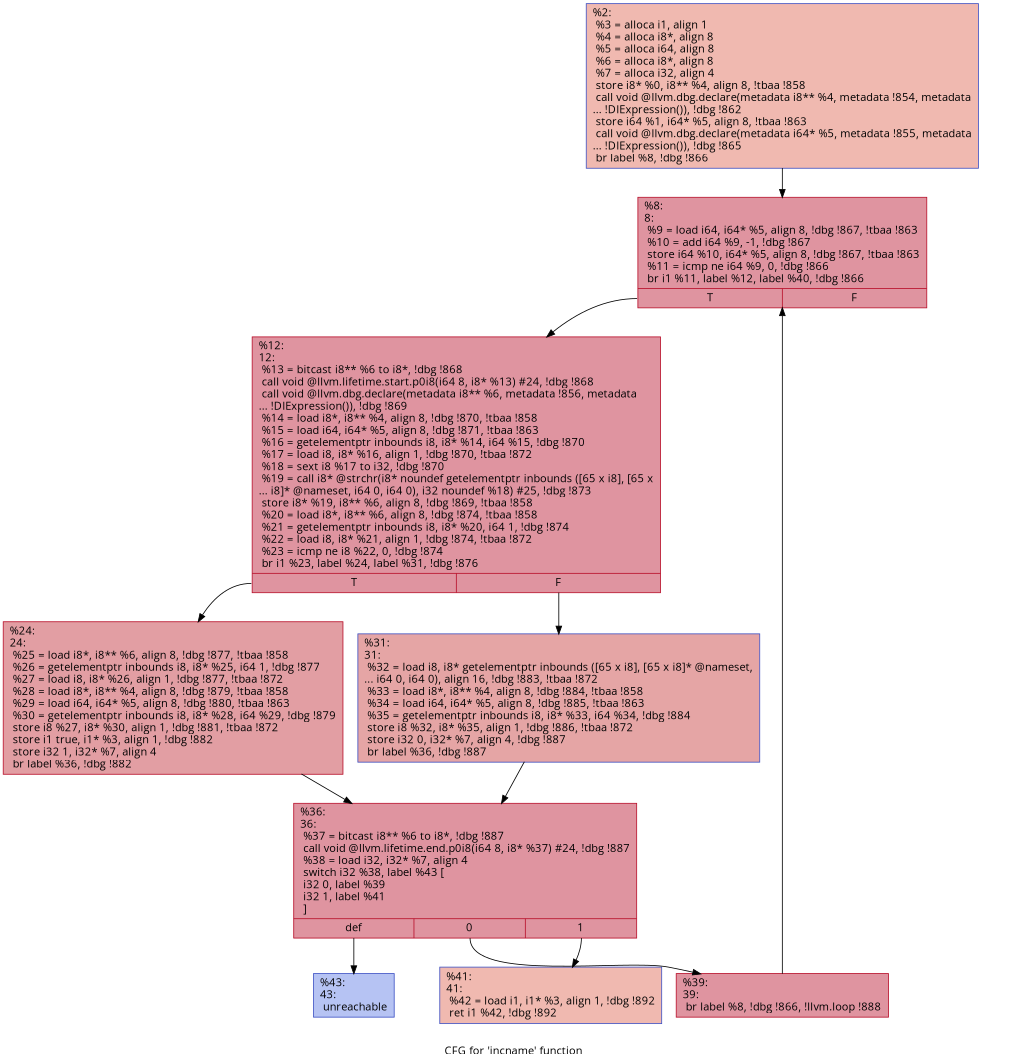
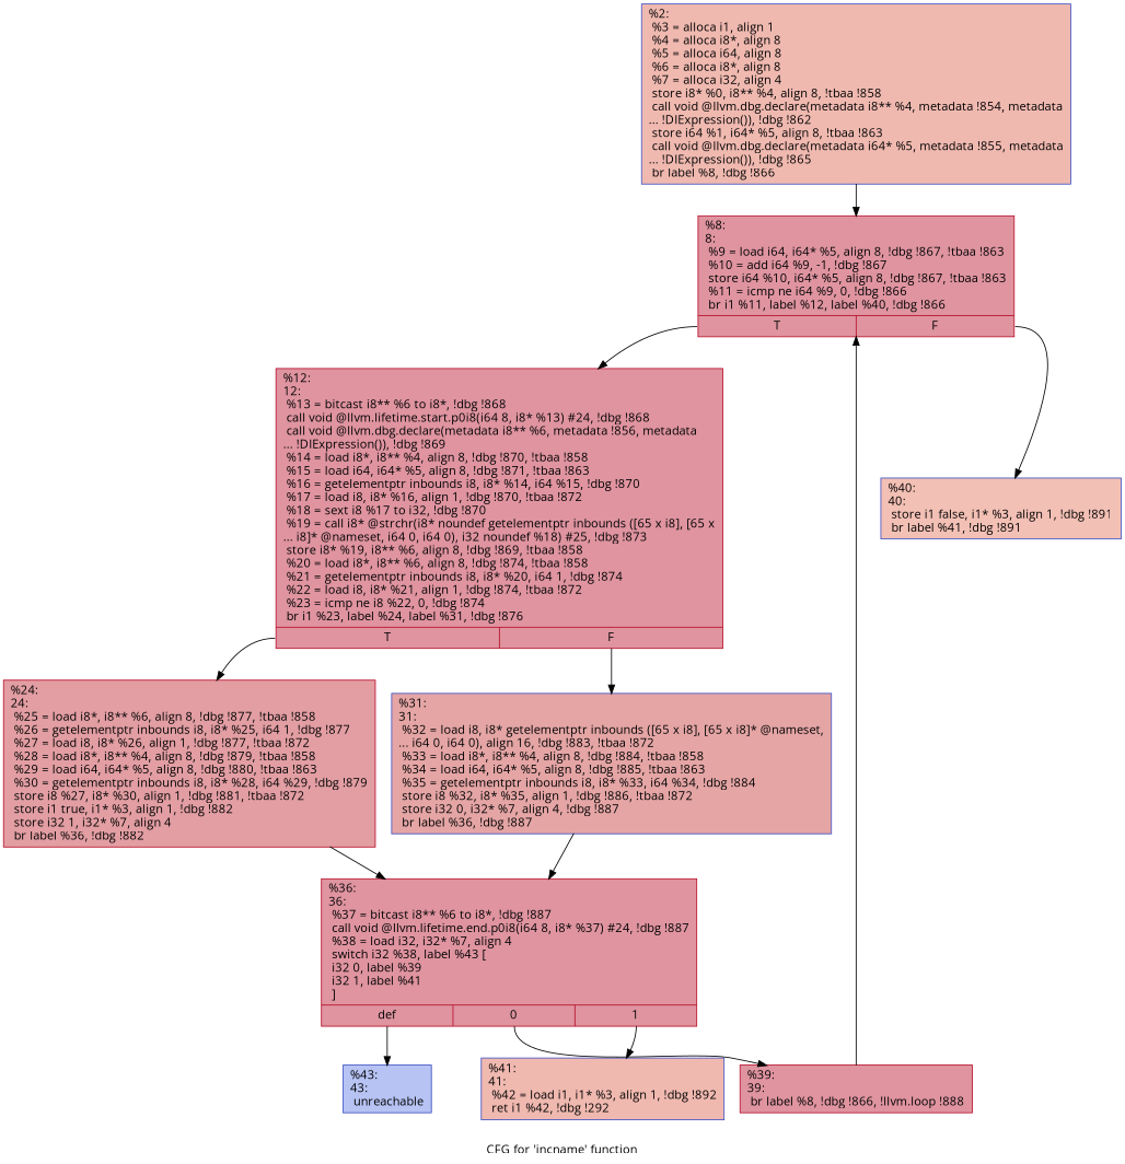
  digraph {
    fontname="Open Sans"
    label="CFG for 'incname' function"
    node [color="#3d50c3ff" fillcolor="#b70d2870" fontname="Open Sans" shape=record style=filled]
    edge [fontname="Open Sans"]
    n1 [fillcolor="#de614d70" label="{%2:\l  %3 = alloca i1, align 1\l  %4 = alloca i8*, align 8\l  %5 = alloca i64, align 8\l  %6 = alloca i8*, align 8\l  %7 = alloca i32, align 4\l  store i8* %0, i8** %4, align 8, !tbaa !858\l  call void @llvm.dbg.declare(metadata i8** %4, metadata !854, metadata\l... !DIExpression()), !dbg !862\l  store i64 %1, i64* %5, align 8, !tbaa !863\l  call void @llvm.dbg.declare(metadata i64* %5, metadata !855, metadata\l... !DIExpression()), !dbg !865\l  br label %8, !dbg !866\l}"]
    n2 [color="#b70d28ff" label="{%8:\l8:                                                \l  %9 = load i64, i64* %5, align 8, !dbg !867, !tbaa !863\l  %10 = add i64 %9, -1, !dbg !867\l  store i64 %10, i64* %5, align 8, !dbg !867, !tbaa !863\l  %11 = icmp ne i64 %9, 0, !dbg !866\l  br i1 %11, label %12, label %40, !dbg !866\l|{<s0>T|<s1>F}}"]
    n3 [color="#b70d28ff" label="{%12:\l12:                                               \l  %13 = bitcast i8** %6 to i8*, !dbg !868\l  call void @llvm.lifetime.start.p0i8(i64 8, i8* %13) #24, !dbg !868\l  call void @llvm.dbg.declare(metadata i8** %6, metadata !856, metadata\l... !DIExpression()), !dbg !869\l  %14 = load i8*, i8** %4, align 8, !dbg !870, !tbaa !858\l  %15 = load i64, i64* %5, align 8, !dbg !871, !tbaa !863\l  %16 = getelementptr inbounds i8, i8* %14, i64 %15, !dbg !870\l  %17 = load i8, i8* %16, align 1, !dbg !870, !tbaa !872\l  %18 = sext i8 %17 to i32, !dbg !870\l  %19 = call i8* @strchr(i8* noundef getelementptr inbounds ([65 x i8], [65 x\l... i8]* @nameset, i64 0, i64 0), i32 noundef %18) #25, !dbg !873\l  store i8* %19, i8** %6, align 8, !dbg !869, !tbaa !858\l  %20 = load i8*, i8** %6, align 8, !dbg !874, !tbaa !858\l  %21 = getelementptr inbounds i8, i8* %20, i64 1, !dbg !874\l  %22 = load i8, i8* %21, align 1, !dbg !874, !tbaa !872\l  %23 = icmp ne i8 %22, 0, !dbg !874\l  br i1 %23, label %24, label %31, !dbg !876\l|{<s0>T|<s1>F}}"]
+   n4 [fillcolor="#e5705870" label="{%40:\l40:                                               \l  store i1 false, i1* %3, align 1, !dbg !891\l  br label %41, !dbg !891\l}"]
    n5 [color="#b70d28ff" fillcolor="#be242e70" label="{%24:\l24:                                               \l  %25 = load i8*, i8** %6, align 8, !dbg !877, !tbaa !858\l  %26 = getelementptr inbounds i8, i8* %25, i64 1, !dbg !877\l  %27 = load i8, i8* %26, align 1, !dbg !877, !tbaa !872\l  %28 = load i8*, i8** %4, align 8, !dbg !879, !tbaa !858\l  %29 = load i64, i64* %5, align 8, !dbg !880, !tbaa !863\l  %30 = getelementptr inbounds i8, i8* %28, i64 %29, !dbg !879\l  store i8 %27, i8* %30, align 1, !dbg !881, !tbaa !872\l  store i1 true, i1* %3, align 1, !dbg !882\l  store i32 1, i32* %7, align 4\l  br label %36, !dbg !882\l}"]
    n6 [fillcolor="#c5333470" label="{%31:\l31:                                               \l  %32 = load i8, i8* getelementptr inbounds ([65 x i8], [65 x i8]* @nameset,\l... i64 0, i64 0), align 16, !dbg !883, !tbaa !872\l  %33 = load i8*, i8** %4, align 8, !dbg !884, !tbaa !858\l  %34 = load i64, i64* %5, align 8, !dbg !885, !tbaa !863\l  %35 = getelementptr inbounds i8, i8* %33, i64 %34, !dbg !884\l  store i8 %32, i8* %35, align 1, !dbg !886, !tbaa !872\l  store i32 0, i32* %7, align 4, !dbg !887\l  br label %36, !dbg !887\l}"]
    n7 [color="#b70d28ff" label="{%36:\l36:                                               \l  %37 = bitcast i8** %6 to i8*, !dbg !887\l  call void @llvm.lifetime.end.p0i8(i64 8, i8* %37) #24, !dbg !887\l  %38 = load i32, i32* %7, align 4\l  switch i32 %38, label %43 [\l    i32 0, label %39\l    i32 1, label %41\l  ]\l|{<s0>def|<s1>0|<s2>1}}"]
-   n8 [fillcolor="#de614d70" label="{%41:\l41:                                               \l  %42 = load i1, i1* %3, align 1, !dbg !892\l  ret i1 %42, !dbg !892\l}"]
+   n8 [fillcolor="#de614d70" label="{%41:\l41:                                               \l  %42 = load i1, i1* %3, align 1, !dbg !892\l  ret i1 %42, !dbg !292\l}"]
    n9 [fillcolor="#5977e370" label="{%43:\l43:                                               \l  unreachable\l}"]
    n10 [color="#b70d28ff" label="{%39:\l39:                                               \l  br label %8, !dbg !866, !llvm.loop !888\l}"]
    n1 -> n2
    n2 -> n3 [tailport=s0]
+   n2 -> n4 [tailport=s1]
    n3 -> n5 [tailport=s0]
    n3 -> n6 [tailport=s1]
    n5 -> n7
    n6 -> n7
    n7 -> n8 [tailport=s2]
    n7 -> n9 [tailport=s0]
    n7 -> n10 [tailport=s1]
    n10 -> n2
  }
